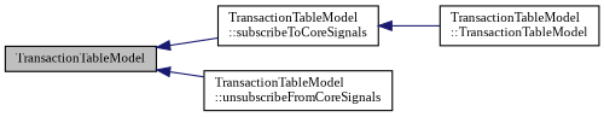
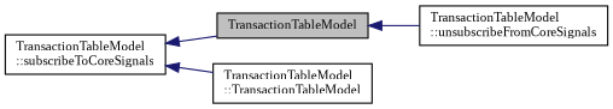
  digraph {
    fontname="Liberation Serif"
    rankdir=LR
    node [color=black fillcolor=white fontname="Liberation Serif" fontsize=10 shape=record style=filled]
    edge [color=midnightblue dir=back fontname="Liberation Serif" fontsize=10 labelfontname=Helvetica labelfontsize=10 style=solid]
    n1 [fillcolor=grey75 fontcolor=black height=0.2 label=TransactionTableModel width=0.4]
    n2 [height=0.2 label="TransactionTableModel\l::subscribeToCoreSignals" width=0.4]
    n3 [height=0.2 label="TransactionTableModel\l::unsubscribeFromCoreSignals" width=0.4]
    n4 [height=0.2 label="TransactionTableModel\l::TransactionTableModel" width=0.4]
-   n1 -> n2
+   n2 -> n1
    n1 -> n3
    n2 -> n4
  }
